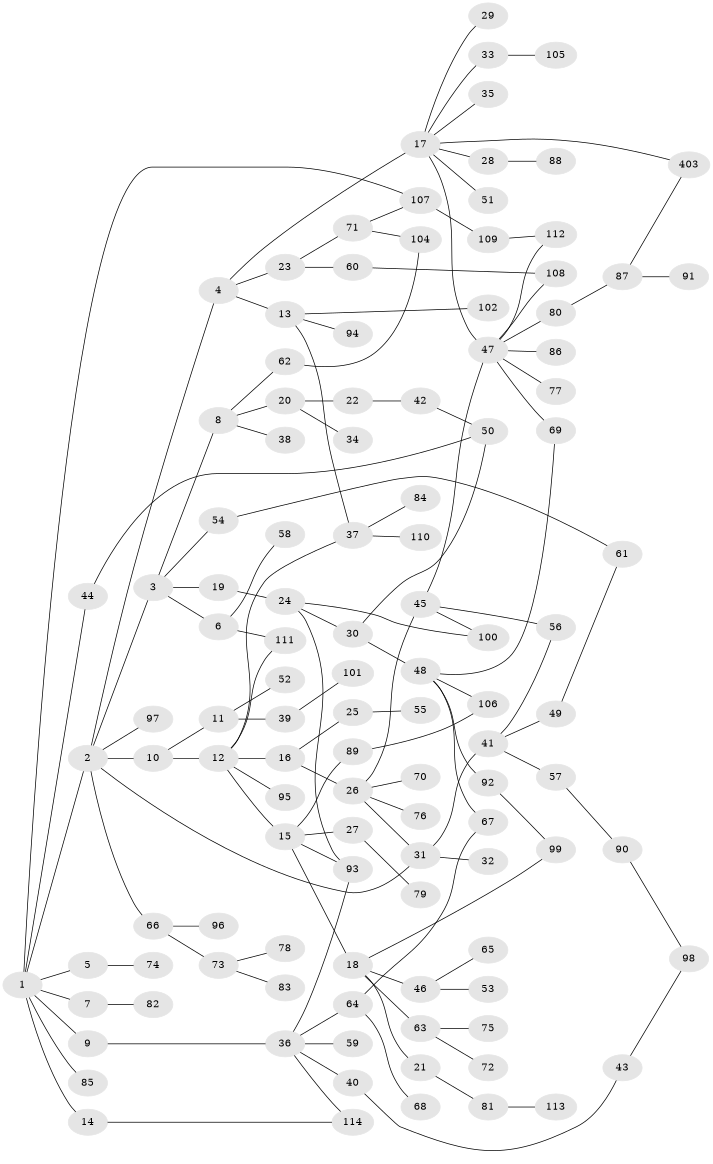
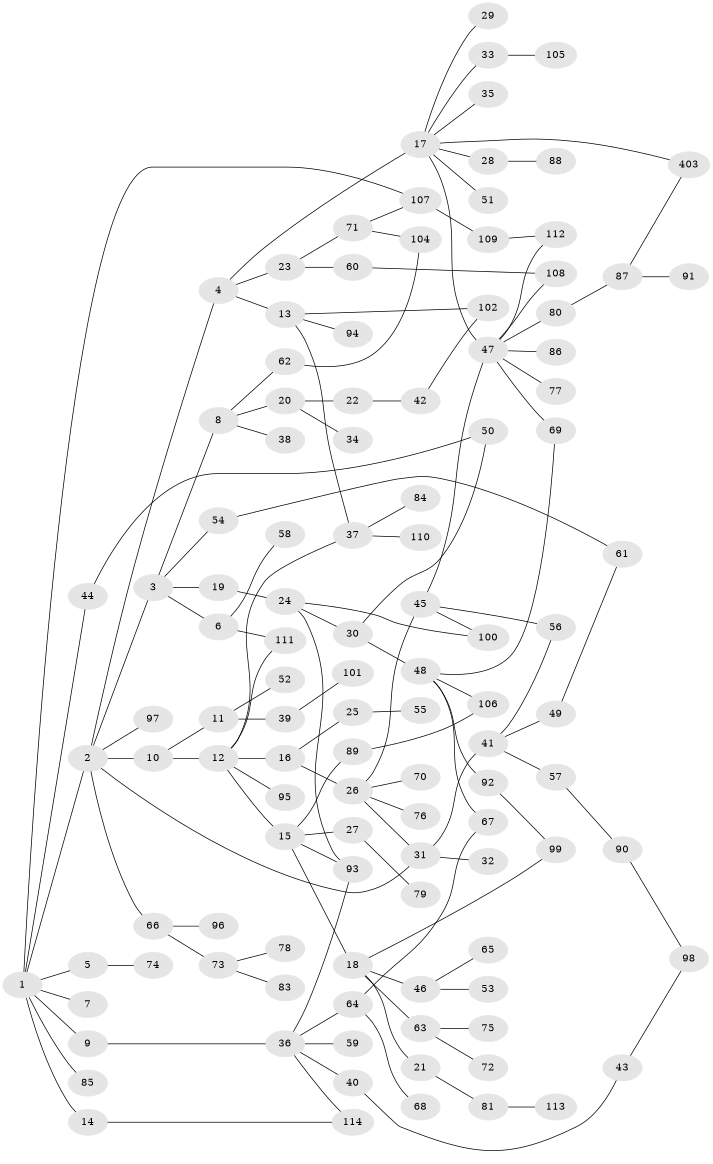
  graph {
    rankdir=LR
    node [color=gray90 style=filled]
    1
    2
    5
    7
    9
    14
    44
    85
    107
    3
    4
    10
    31
    66
    97
    74
-   82
    36
    114
    50
    109
    6
    8
    19
    54
    13
    17
    23
    11
    12
    32
    41
    73
    96
    58
    111
    20
    38
    62
    24
    61
    37
    94
    102
    28
    29
    33
    35
    47
    51
    n51 [label=403]
    60
    71
    84
    110
    22
    34
    104
    93
    40
    59
    64
    39
    52
    15
    16
    95
    101
    18
    27
    89
    25
    26
    21
    46
    63
    99
    79
    106
    55
    45
    70
    76
    88
    105
    69
    77
    80
    86
    108
    112
    81
    53
    65
    72
    75
    30
    100
    42
    113
    48
    56
    67
    92
    49
    57
    43
    68
    98
    90
    87
    78
    83
    91
    1 -- 2
    1 -- 5
    1 -- 7
    1 -- 9
    1 -- 14
    1 -- 44
    1 -- 85
    1 -- 107
    2 -- 3
    2 -- 4
    2 -- 10
    2 -- 31
    2 -- 66
    2 -- 97
    5 -- 74
-   7 -- 82
    9 -- 36
    14 -- 114
    44 -- 50
    107 -- 109
    3 -- 6
    3 -- 8
    3 -- 19
    3 -- 54
    4 -- 13
    4 -- 17
    4 -- 23
    10 -- 11
    10 -- 12
    31 -- 32
    31 -- 41
    66 -- 73
    66 -- 96
    36 -- 114
    36 -- 93
    36 -- 40
    36 -- 59
    36 -- 64
    109 -- 112
    6 -- 58
    6 -- 111
    8 -- 20
    8 -- 38
    8 -- 62
    19 -- 24
    54 -- 61
    13 -- 37
    13 -- 94
    13 -- 102
    17 -- 28
    17 -- 29
    17 -- 33
    17 -- 35
    17 -- 47
    17 -- 51
    17 -- n51
    23 -- 60
    23 -- 71
    11 -- 39
    11 -- 52
    12 -- 111
    12 -- 37
    12 -- 15
    12 -- 16
    12 -- 95
    41 -- 56
    41 -- 49
    41 -- 57
    73 -- 78
    73 -- 83
    20 -- 22
    20 -- 34
    62 -- 104
    24 -- 93
    24 -- 30
    24 -- 100
    37 -- 84
    37 -- 110
    28 -- 88
    33 -- 105
    47 -- 69
    47 -- 77
    47 -- 80
    47 -- 86
    47 -- 108
    47 -- 112
    60 -- 108
    71 -- 107
    71 -- 104
    22 -- 42
    40 -- 43
    64 -- 67
    64 -- 68
    39 -- 101
    15 -- 93
    15 -- 18
    15 -- 27
    15 -- 89
    16 -- 25
    16 -- 26
    18 -- 21
    18 -- 46
    18 -- 63
    18 -- 99
    27 -- 79
    89 -- 106
    25 -- 55
    26 -- 31
    26 -- 45
    26 -- 70
    26 -- 76
    21 -- 81
    46 -- 53
    46 -- 65
    63 -- 72
    63 -- 75
    45 -- 47
    45 -- 100
    45 -- 56
    80 -- 87
    81 -- 113
    30 -- 50
    30 -- 48
-   42 -- 50
+   42 -- 102
    48 -- 106
    48 -- 69
    48 -- 67
    48 -- 92
    92 -- 99
    49 -- 61
    57 -- 90
    43 -- 98
    90 -- 98
    87 -- n51
    87 -- 91
  }
